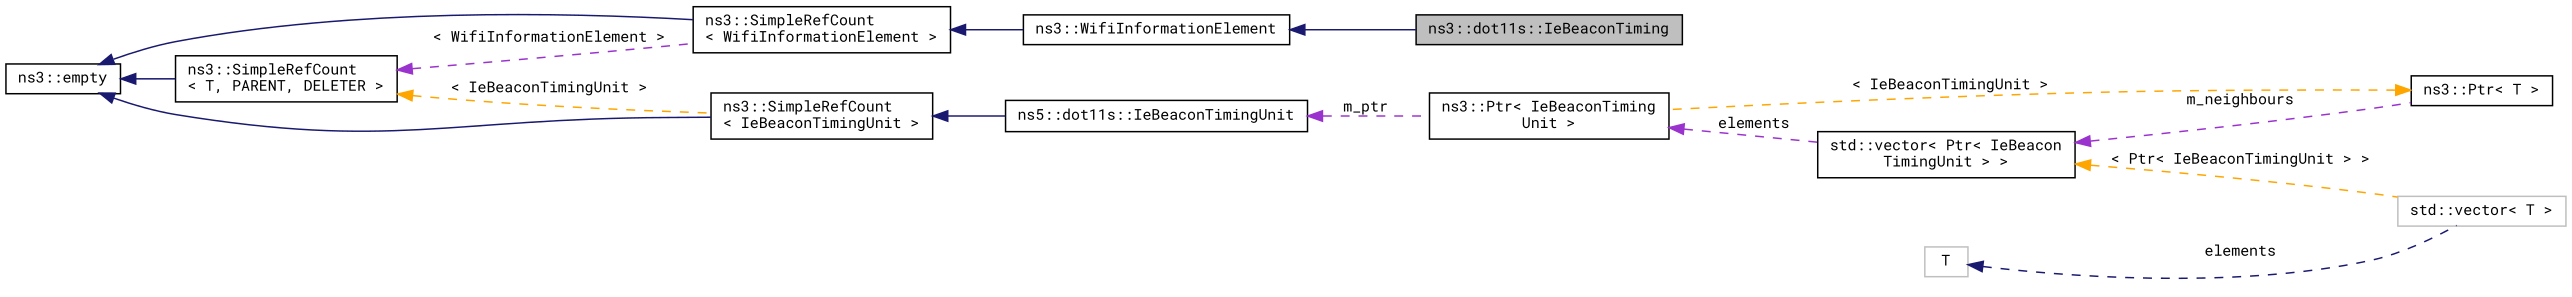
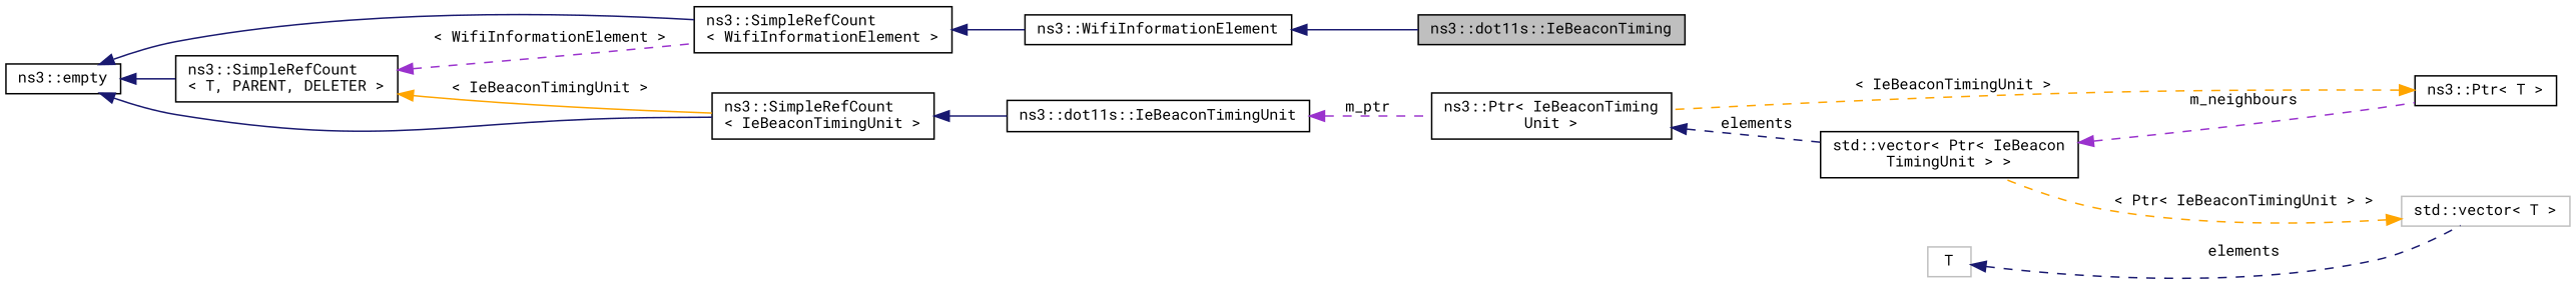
  digraph {
    fontname="Roboto Mono"
    rankdir=LR
    node [color=black fillcolor=white fontname="Roboto Mono" fontsize=10 shape=record style=filled]
    edge [color=midnightblue dir=back fontname="Roboto Mono" fontsize=10 labelfontname=Helvetica labelfontsize=10 style=dashed]
    n1 [fillcolor=grey75 fontcolor=black height=0.2 label="ns3::dot11s::IeBeaconTiming" width=0.4]
    n2 [height=0.2 label="ns3::WifiInformationElement" width=0.4]
    n3 [height=0.2 label="ns3::SimpleRefCount\l\< WifiInformationElement \>" width=0.4]
    n4 [height=0.2 label="ns3::empty" width=0.4]
    n5 [height=0.2 label="ns3::SimpleRefCount\l\< T, PARENT, DELETER \>" width=0.4]
    n6 [height=0.2 label="ns3::SimpleRefCount\l\< IeBeaconTimingUnit \>" width=0.4]
-   n7 [height=0.2 label="ns5::dot11s::IeBeaconTimingUnit" width=0.4]
+   n7 [height=0.2 label="ns3::dot11s::IeBeaconTimingUnit" width=0.4]
    n8 [height=0.2 label="std::vector\< Ptr\< IeBeacon\lTimingUnit \> \>" width=0.4]
    n9 [height=0.2 label="ns3::Ptr\< T \>" width=0.4]
    n10 [height=0.2 label="ns3::Ptr\< IeBeaconTiming\lUnit \>" width=0.4]
    n11 [color=grey75 height=0.2 label="std::vector\< T \>" width=0.4]
    n12 [color=grey75 height=0.2 label=T width=0.4]
    n2 -> n1 [style=solid]
    n3 -> n2 [style=solid]
    n4 -> n3 [style=solid]
    n4 -> n5 [style=solid]
    n4 -> n6 [style=solid]
    n5 -> n3 [color=darkorchid3 label=" \< WifiInformationElement \>"]
-   n5 -> n6 [color=orange label=" \< IeBeaconTimingUnit \>"]
+   n5 -> n6 [color=orange label=" \< IeBeaconTimingUnit \>" style=solid]
    n6 -> n7 [style=solid]
    n7 -> n10 [color=darkorchid3 label=" m_ptr"]
    n8 -> n9 [color=darkorchid3 label=" m_neighbours"]
    n9 -> n10 [color=orange label=" \< IeBeaconTimingUnit \>"]
-   n10 -> n8 [color=darkorchid3 label=" elements"]
-   n8 -> n11 [color=orange label=" \< Ptr\< IeBeaconTimingUnit \> \>"]
+   n10 -> n8 [label=" elements"]
+   n11 -> n8 [color=orange label=" \< Ptr\< IeBeaconTimingUnit \> \>"]
    n12 -> n11 [label=" elements"]
  }
